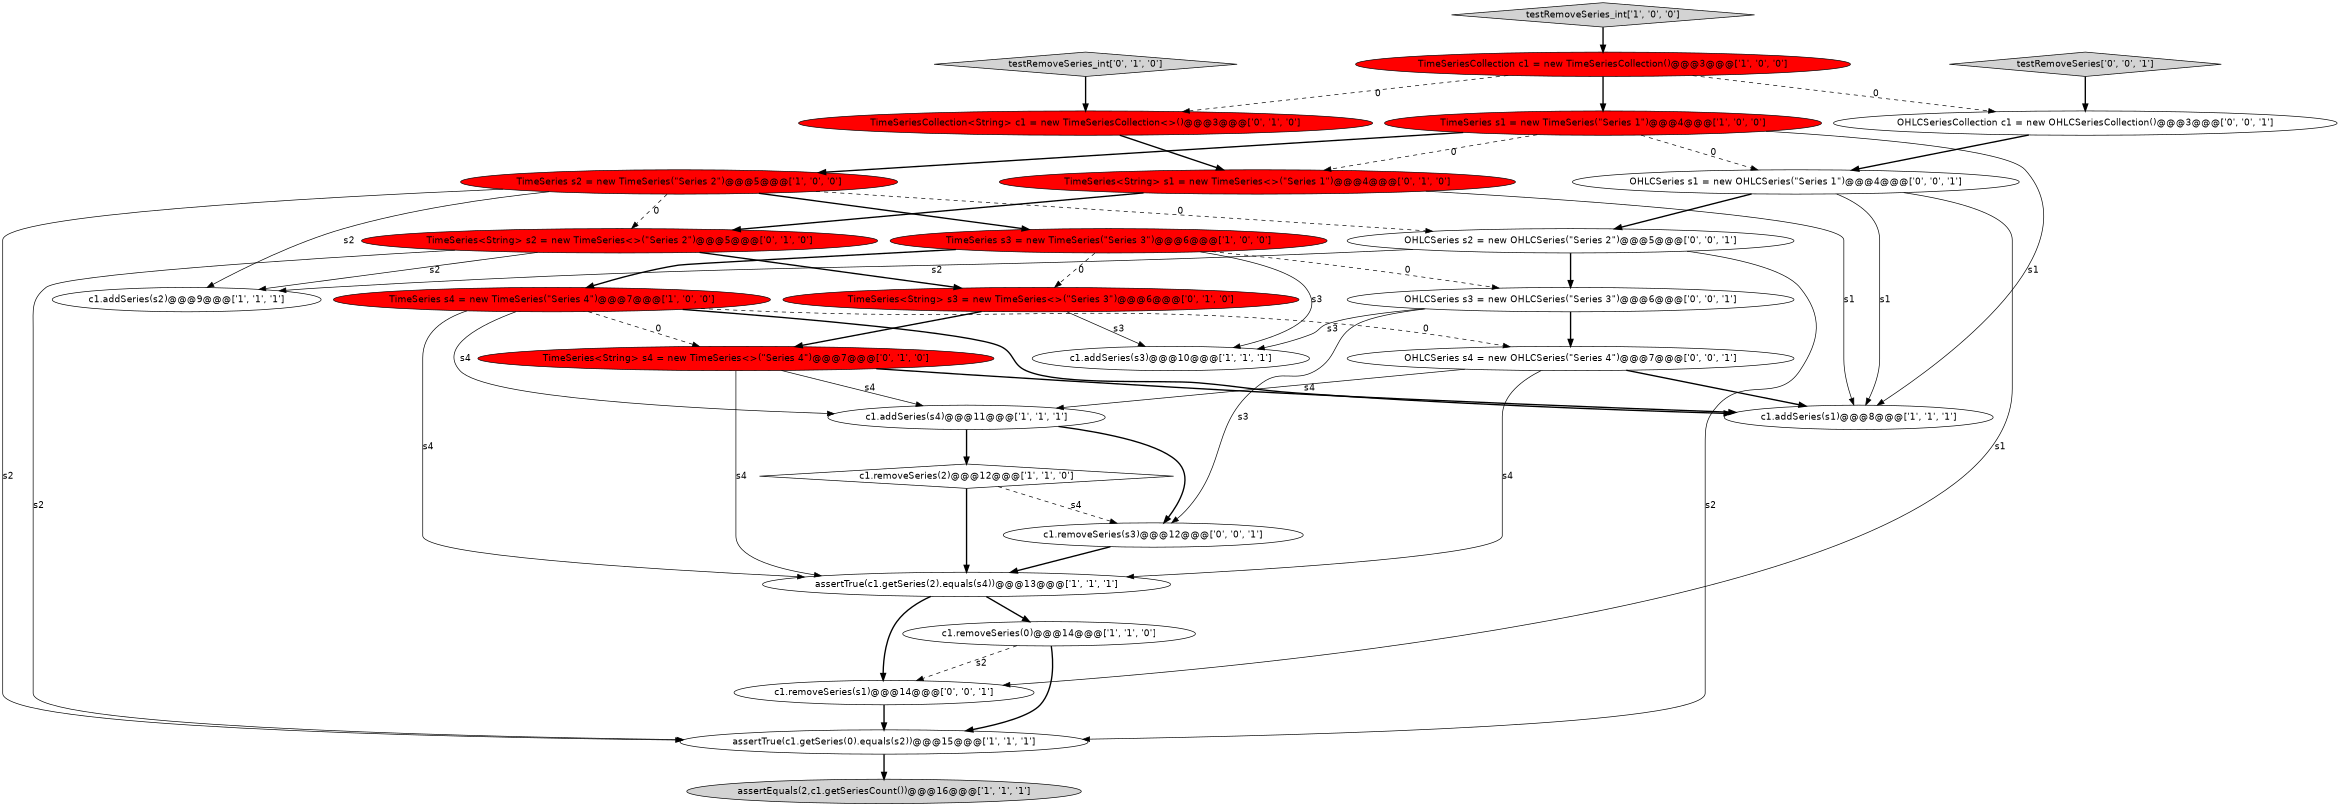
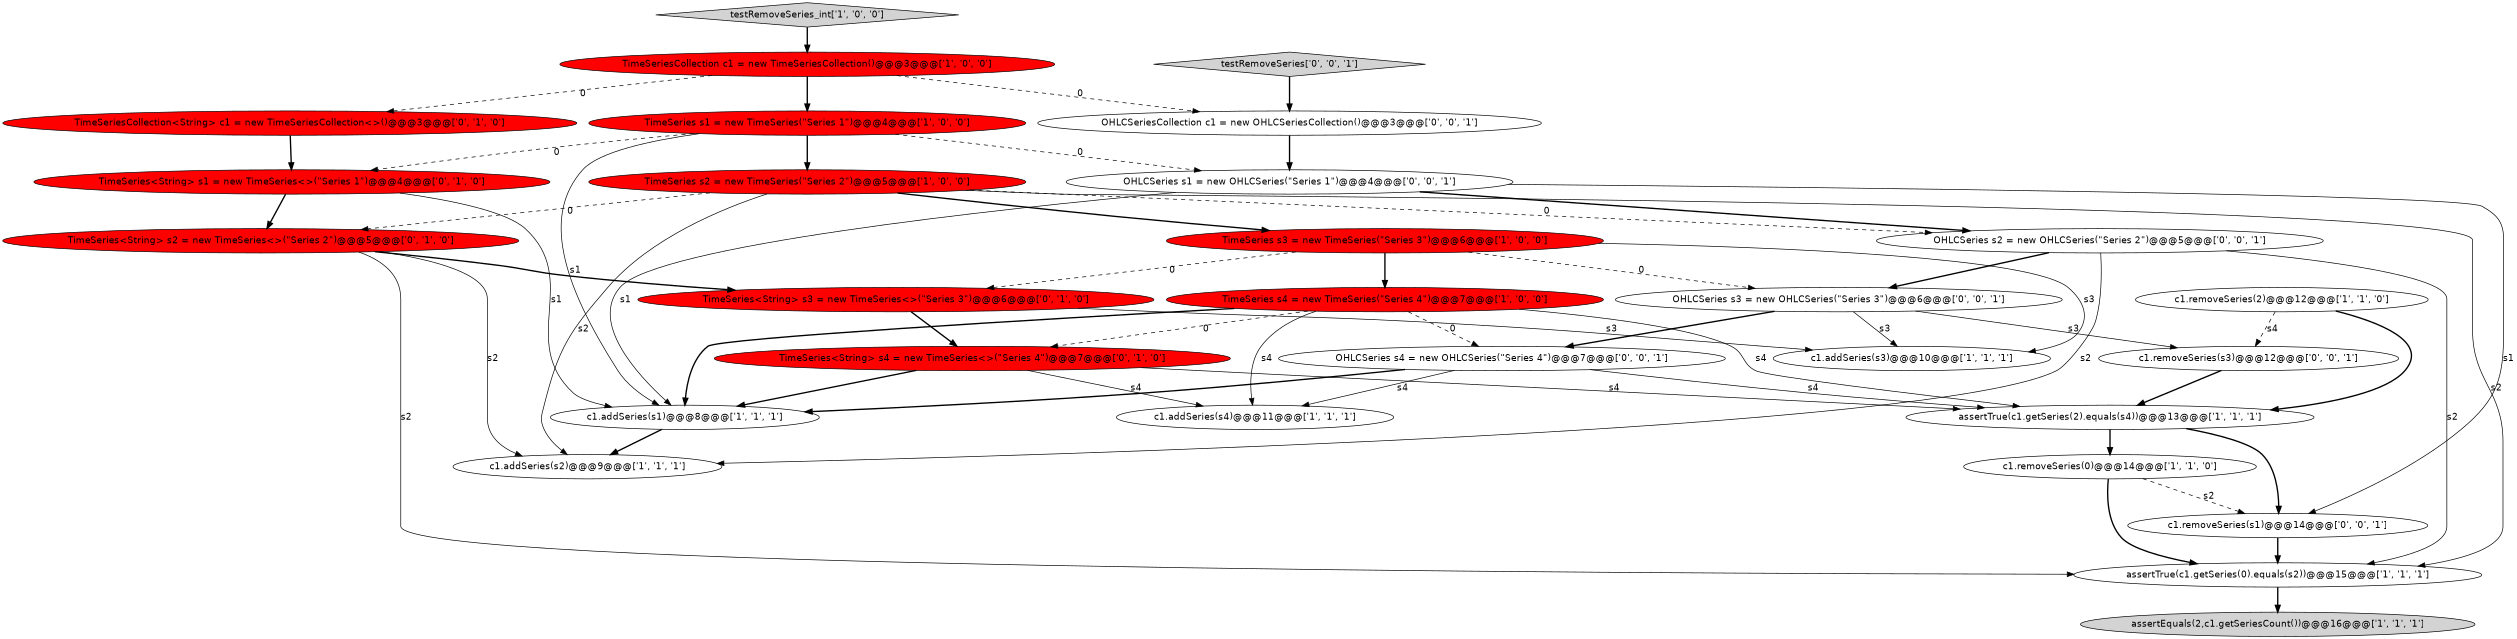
  digraph {
    fontname="DejaVu Sans"
    node [fillcolor=white fontname="DejaVu Sans" shape=ellipse style=filled]
    edge [fontname="DejaVu Sans" style=bold]
    n1 [label="assertTrue(c1.getSeries(2).equals(s4))@@@13@@@['1', '1', '1']"]
    n2 [label="c1.removeSeries(s1)@@@14@@@['0', '0', '1']"]
    n3 [label="c1.removeSeries(0)@@@14@@@['1', '1', '0']"]
    n4 [label="assertTrue(c1.getSeries(0).equals(s2))@@@15@@@['1', '1', '1']"]
    n5 [label="c1.addSeries(s4)@@@11@@@['1', '1', '1']"]
-   n6 [label="c1.removeSeries(2)@@@12@@@['1', '1', '0']" shape=diamond]
+   n6 [label="c1.removeSeries(2)@@@12@@@['1', '1', '0']"]
    n7 [label="c1.removeSeries(s3)@@@12@@@['0', '0', '1']"]
    n8 [fillcolor=red label="TimeSeriesCollection c1 = new TimeSeriesCollection()@@@3@@@['1', '0', '0']"]
    n9 [fillcolor=red label="TimeSeries s1 = new TimeSeries(\"Series 1\")@@@4@@@['1', '0', '0']"]
    n10 [fillcolor=red label="TimeSeriesCollection<String> c1 = new TimeSeriesCollection<>()@@@3@@@['0', '1', '0']"]
    n11 [label="OHLCSeriesCollection c1 = new OHLCSeriesCollection()@@@3@@@['0', '0', '1']"]
    n12 [fillcolor=red label="TimeSeries<String> s1 = new TimeSeries<>(\"Series 1\")@@@4@@@['0', '1', '0']"]
    n13 [label="c1.addSeries(s1)@@@8@@@['1', '1', '1']"]
    n14 [label="OHLCSeries s1 = new OHLCSeries(\"Series 1\")@@@4@@@['0', '0', '1']"]
    n15 [fillcolor=red label="TimeSeries s2 = new TimeSeries(\"Series 2\")@@@5@@@['1', '0', '0']"]
    n16 [label="OHLCSeries s2 = new OHLCSeries(\"Series 2\")@@@5@@@['0', '0', '1']"]
    n17 [label="c1.addSeries(s2)@@@9@@@['1', '1', '1']"]
    n18 [label="OHLCSeries s3 = new OHLCSeries(\"Series 3\")@@@6@@@['0', '0', '1']"]
    n19 [fillcolor=lightgray label="assertEquals(2,c1.getSeriesCount())@@@16@@@['1', '1', '1']"]
    n20 [label="c1.addSeries(s3)@@@10@@@['1', '1', '1']"]
    n21 [label="OHLCSeries s4 = new OHLCSeries(\"Series 4\")@@@7@@@['0', '0', '1']"]
    n22 [fillcolor=red label="TimeSeries s3 = new TimeSeries(\"Series 3\")@@@6@@@['1', '0', '0']"]
    n23 [fillcolor=red label="TimeSeries<String> s3 = new TimeSeries<>(\"Series 3\")@@@6@@@['0', '1', '0']"]
    n24 [fillcolor=red label="TimeSeries s4 = new TimeSeries(\"Series 4\")@@@7@@@['1', '0', '0']"]
    n25 [fillcolor=red label="TimeSeries<String> s4 = new TimeSeries<>(\"Series 4\")@@@7@@@['0', '1', '0']"]
    n26 [fillcolor=lightgray label="testRemoveSeries['0', '0', '1']" shape=diamond]
    n27 [fillcolor=red label="TimeSeries<String> s2 = new TimeSeries<>(\"Series 2\")@@@5@@@['0', '1', '0']"]
    n28 [fillcolor=lightgray label="testRemoveSeries_int['1', '0', '0']" shape=diamond]
-   n29 [fillcolor=lightgray label="testRemoveSeries_int['0', '1', '0']" shape=diamond]
    n1 -> n2
    n1 -> n3
    n2 -> n4
    n3 -> n2 [label=s2 style=dashed]
    n3 -> n4
    n4 -> n19
-   n5 -> n6
-   n5 -> n7
    n6 -> n1
    n6 -> n7 [label=s4 style=dashed]
    n7 -> n1
    n8 -> n9
    n8 -> n10 [label=0 style=dashed]
    n8 -> n11 [label=0 style=dashed]
    n9 -> n12 [label=0 style=dashed]
    n9 -> n13 [label=s1 style=solid]
    n9 -> n14 [label=0 style=dashed]
    n9 -> n15
    n10 -> n12
    n11 -> n14
    n12 -> n13 [label=s1 style=solid]
    n12 -> n27
+   n13 -> n17
    n14 -> n2 [label=s1 style=solid]
    n14 -> n13 [label=s1 style=solid]
    n14 -> n16
    n15 -> n4 [label=s2 style=solid]
    n15 -> n16 [label=0 style=dashed]
    n15 -> n17 [label=s2 style=solid]
    n15 -> n22
    n15 -> n27 [label=0 style=dashed]
    n16 -> n4 [label=s2 style=solid]
    n16 -> n17 [label=s2 style=solid]
    n16 -> n18
    n18 -> n7 [label=s3 style=solid]
    n18 -> n20 [label=s3 style=solid]
    n18 -> n21
    n21 -> n1 [label=s4 style=solid]
    n21 -> n5 [label=s4 style=solid]
    n21 -> n13
    n22 -> n18 [label=0 style=dashed]
    n22 -> n20 [label=s3 style=solid]
    n22 -> n23 [label=0 style=dashed]
    n22 -> n24
    n23 -> n20 [label=s3 style=solid]
    n23 -> n25
    n24 -> n1 [label=s4 style=solid]
    n24 -> n5 [label=s4 style=solid]
    n24 -> n13
    n24 -> n21 [label=0 style=dashed]
    n24 -> n25 [label=0 style=dashed]
    n25 -> n1 [label=s4 style=solid]
    n25 -> n5 [label=s4 style=solid]
    n25 -> n13
    n26 -> n11
    n27 -> n4 [label=s2 style=solid]
    n27 -> n17 [label=s2 style=solid]
    n27 -> n23
    n28 -> n8
-   n29 -> n10
  }
